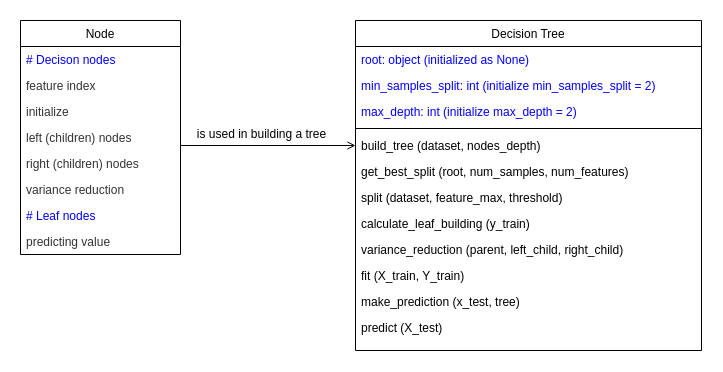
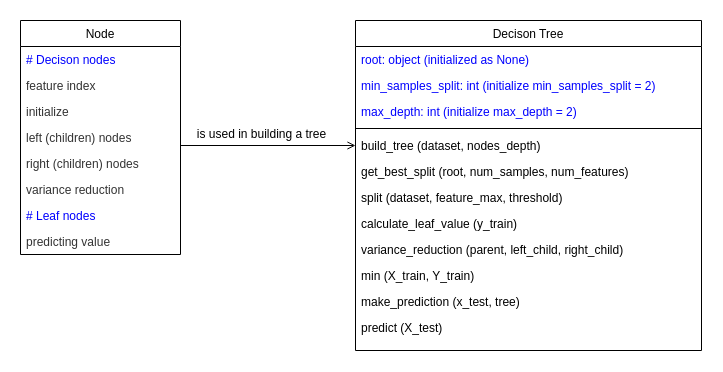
  <mxCell id="0" />
  <mxCell id="1" parent="0" />
- <mxCell id="2" value="Decision Tree" style="swimlane;fontStyle=0;align=center;verticalAlign=top;childLayout=stackLayout;horizontal=1;startSize=26;horizontalStack=0;resizeParent=1;resizeLast=0;collapsible=1;marginBottom=0;rounded=0;shadow=0;strokeWidth=1;" parent="1" vertex="1"><mxGeometry x="355" y="20" width="346" height="330" as="geometry"><mxRectangle x="550" y="140" width="160" height="26" as="alternateBounds" /></mxGeometry></mxCell>
+ <mxCell id="2" value="Decison Tree" style="swimlane;fontStyle=0;align=center;verticalAlign=top;childLayout=stackLayout;horizontal=1;startSize=26;horizontalStack=0;resizeParent=1;resizeLast=0;collapsible=1;marginBottom=0;rounded=0;shadow=0;strokeWidth=1;" parent="1" vertex="1"><mxGeometry x="355" y="20" width="346" height="330" as="geometry"><mxRectangle x="550" y="140" width="160" height="26" as="alternateBounds" /></mxGeometry></mxCell>
  <mxCell id="3" value="root: object (initialized as None)" style="text;align=left;verticalAlign=top;spacingLeft=4;spacingRight=4;overflow=hidden;rotatable=0;points=[[0,0.5],[1,0.5]];portConstraint=eastwest;fontColor=#0000FF;" parent="2" vertex="1"><mxGeometry y="26" width="346" height="26" as="geometry" /></mxCell>
  <mxCell id="4" value="min_samples_split: int (initialize min_samples_split = 2)" style="text;align=left;verticalAlign=top;spacingLeft=4;spacingRight=4;overflow=hidden;rotatable=0;points=[[0,0.5],[1,0.5]];portConstraint=eastwest;rounded=0;shadow=0;html=0;fontColor=#0000FF;" parent="2" vertex="1"><mxGeometry y="52" width="346" height="26" as="geometry" /></mxCell>
  <mxCell id="5" value="max_depth: int (initialize max_depth = 2)" style="text;align=left;verticalAlign=top;spacingLeft=4;spacingRight=4;overflow=hidden;rotatable=0;points=[[0,0.5],[1,0.5]];portConstraint=eastwest;rounded=0;shadow=0;html=0;fontColor=#0000FF;" parent="2" vertex="1"><mxGeometry y="78" width="346" height="26" as="geometry" /></mxCell>
  <mxCell id="6" value="" style="line;html=1;strokeWidth=1;align=left;verticalAlign=middle;spacingTop=-1;spacingLeft=3;spacingRight=3;rotatable=0;labelPosition=right;points=[];portConstraint=eastwest;" parent="2" vertex="1"><mxGeometry y="104" width="346" height="8" as="geometry" /></mxCell>
  <mxCell id="7" value="build_tree (dataset, nodes_depth)" style="text;align=left;verticalAlign=top;spacingLeft=4;spacingRight=4;overflow=hidden;rotatable=0;points=[[0,0.5],[1,0.5]];portConstraint=eastwest;" parent="2" vertex="1"><mxGeometry y="112" width="346" height="26" as="geometry" /></mxCell>
  <mxCell id="8" value="get_best_split (root, num_samples, num_features)" style="text;align=left;verticalAlign=top;spacingLeft=4;spacingRight=4;overflow=hidden;rotatable=0;points=[[0,0.5],[1,0.5]];portConstraint=eastwest;" parent="2" vertex="1"><mxGeometry y="138" width="346" height="26" as="geometry" /></mxCell>
  <mxCell id="9" value="split (dataset, feature_max, threshold)" style="text;align=left;verticalAlign=top;spacingLeft=4;spacingRight=4;overflow=hidden;rotatable=0;points=[[0,0.5],[1,0.5]];portConstraint=eastwest;" vertex="1" parent="2"><mxGeometry y="164" width="346" height="26" as="geometry" /></mxCell>
- <mxCell id="10" value="calculate_leaf_building (y_train)" style="text;align=left;verticalAlign=top;spacingLeft=4;spacingRight=4;overflow=hidden;rotatable=0;points=[[0,0.5],[1,0.5]];portConstraint=eastwest;" vertex="1" parent="2"><mxGeometry y="190" width="346" height="26" as="geometry" /></mxCell>
+ <mxCell id="10" value="calculate_leaf_value (y_train)" style="text;align=left;verticalAlign=top;spacingLeft=4;spacingRight=4;overflow=hidden;rotatable=0;points=[[0,0.5],[1,0.5]];portConstraint=eastwest;" vertex="1" parent="2"><mxGeometry y="190" width="346" height="26" as="geometry" /></mxCell>
  <mxCell id="11" value="variance_reduction (parent, left_child, right_child)" style="text;align=left;verticalAlign=top;spacingLeft=4;spacingRight=4;overflow=hidden;rotatable=0;points=[[0,0.5],[1,0.5]];portConstraint=eastwest;" vertex="1" parent="2"><mxGeometry y="216" width="346" height="26" as="geometry" /></mxCell>
- <mxCell id="12" value="fit (X_train, Y_train)" style="text;align=left;verticalAlign=top;spacingLeft=4;spacingRight=4;overflow=hidden;rotatable=0;points=[[0,0.5],[1,0.5]];portConstraint=eastwest;" vertex="1" parent="2"><mxGeometry y="242" width="346" height="26" as="geometry" /></mxCell>
+ <mxCell id="12" value="min (X_train, Y_train)" style="text;align=left;verticalAlign=top;spacingLeft=4;spacingRight=4;overflow=hidden;rotatable=0;points=[[0,0.5],[1,0.5]];portConstraint=eastwest;" vertex="1" parent="2"><mxGeometry y="242" width="346" height="26" as="geometry" /></mxCell>
  <mxCell id="13" value="make_prediction (x_test, tree)" style="text;align=left;verticalAlign=top;spacingLeft=4;spacingRight=4;overflow=hidden;rotatable=0;points=[[0,0.5],[1,0.5]];portConstraint=eastwest;" vertex="1" parent="2"><mxGeometry y="268" width="346" height="26" as="geometry" /></mxCell>
  <mxCell id="14" value="predict (X_test)" style="text;align=left;verticalAlign=top;spacingLeft=4;spacingRight=4;overflow=hidden;rotatable=0;points=[[0,0.5],[1,0.5]];portConstraint=eastwest;" vertex="1" parent="2"><mxGeometry y="294" width="346" height="26" as="geometry" /></mxCell>
  <mxCell id="15" value="" style="endArrow=open;shadow=0;strokeWidth=1;rounded=0;curved=0;endFill=1;edgeStyle=elbowEdgeStyle;elbow=vertical;entryX=0;entryY=0.5;entryDx=0;entryDy=0;" parent="1" target="7" edge="1"><mxGeometry x="0.5" y="41" relative="1" as="geometry"><mxPoint x="180" y="140" as="sourcePoint" /><mxPoint x="355" y="140" as="targetPoint" /><mxPoint x="-40" y="32" as="offset" /><Array as="points"><mxPoint x="280" y="145" /></Array></mxGeometry></mxCell>
  <mxCell id="16" value="is used in building a tree" style="text;html=1;resizable=0;points=[];;align=center;verticalAlign=middle;labelBackgroundColor=none;rounded=0;shadow=0;strokeWidth=1;fontSize=12;" parent="15" vertex="1" connectable="0"><mxGeometry x="0.5" y="49" relative="1" as="geometry"><mxPoint x="-50" y="37" as="offset" /></mxGeometry></mxCell>
  <mxCell id="17" value="Node" style="swimlane;fontStyle=0;align=center;verticalAlign=top;childLayout=stackLayout;horizontal=1;startSize=26;horizontalStack=0;resizeParent=1;resizeLast=0;collapsible=1;marginBottom=0;rounded=0;shadow=0;strokeWidth=1;" parent="1" vertex="1"><mxGeometry x="20" y="20" width="160" height="234" as="geometry"><mxRectangle x="130" y="90" width="160" height="26" as="alternateBounds" /></mxGeometry></mxCell>
  <mxCell id="18" value="# Decison nodes" style="text;align=left;verticalAlign=top;spacingLeft=4;spacingRight=4;overflow=hidden;rotatable=0;points=[[0,0.5],[1,0.5]];portConstraint=eastwest;fillColor=none;strokeColor=none;fontColor=#0000FF;" parent="17" vertex="1"><mxGeometry y="26" width="160" height="26" as="geometry" /></mxCell>
  <mxCell id="19" value="feature index" style="text;align=left;verticalAlign=top;spacingLeft=4;spacingRight=4;overflow=hidden;rotatable=0;points=[[0,0.5],[1,0.5]];portConstraint=eastwest;rounded=0;shadow=0;html=0;fillColor=none;strokeColor=none;fontColor=#333333;" parent="17" vertex="1"><mxGeometry y="52" width="160" height="26" as="geometry" /></mxCell>
  <mxCell id="20" value="initialize" style="text;align=left;verticalAlign=top;spacingLeft=4;spacingRight=4;overflow=hidden;rotatable=0;points=[[0,0.5],[1,0.5]];portConstraint=eastwest;rounded=0;shadow=0;html=0;fillColor=none;strokeColor=none;fontColor=#333333;" parent="17" vertex="1"><mxGeometry y="78" width="160" height="26" as="geometry" /></mxCell>
  <mxCell id="21" value="left (children) nodes" style="text;align=left;verticalAlign=top;spacingLeft=4;spacingRight=4;overflow=hidden;rotatable=0;points=[[0,0.5],[1,0.5]];portConstraint=eastwest;rounded=0;shadow=0;html=0;fillColor=none;strokeColor=none;fontColor=#333333;" vertex="1" parent="17"><mxGeometry y="104" width="160" height="26" as="geometry" /></mxCell>
  <mxCell id="22" value="right (children) nodes" style="text;align=left;verticalAlign=top;spacingLeft=4;spacingRight=4;overflow=hidden;rotatable=0;points=[[0,0.5],[1,0.5]];portConstraint=eastwest;rounded=0;shadow=0;html=0;fillColor=none;strokeColor=none;fontColor=#333333;" vertex="1" parent="17"><mxGeometry y="130" width="160" height="26" as="geometry" /></mxCell>
  <mxCell id="23" value="variance reduction" style="text;align=left;verticalAlign=top;spacingLeft=4;spacingRight=4;overflow=hidden;rotatable=0;points=[[0,0.5],[1,0.5]];portConstraint=eastwest;rounded=0;shadow=0;html=0;fillColor=none;strokeColor=none;fontColor=#333333;" vertex="1" parent="17"><mxGeometry y="156" width="160" height="26" as="geometry" /></mxCell>
  <mxCell id="24" value="# Leaf nodes" style="text;align=left;verticalAlign=top;spacingLeft=4;spacingRight=4;overflow=hidden;rotatable=0;points=[[0,0.5],[1,0.5]];portConstraint=eastwest;fillColor=none;strokeColor=none;fontColor=#0000FF;" vertex="1" parent="17"><mxGeometry y="182" width="160" height="26" as="geometry" /></mxCell>
  <mxCell id="25" value="predicting value" style="text;align=left;verticalAlign=top;spacingLeft=4;spacingRight=4;overflow=hidden;rotatable=0;points=[[0,0.5],[1,0.5]];portConstraint=eastwest;fillColor=none;strokeColor=none;fontColor=#333333;" vertex="1" parent="17"><mxGeometry y="208" width="160" height="26" as="geometry" /></mxCell>
